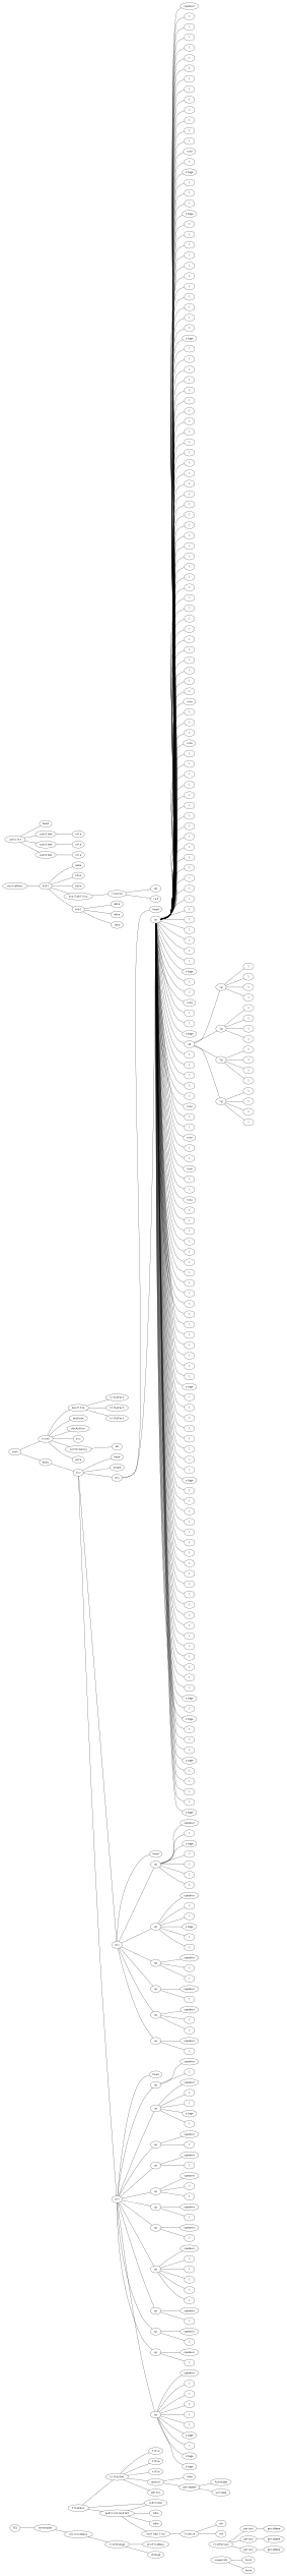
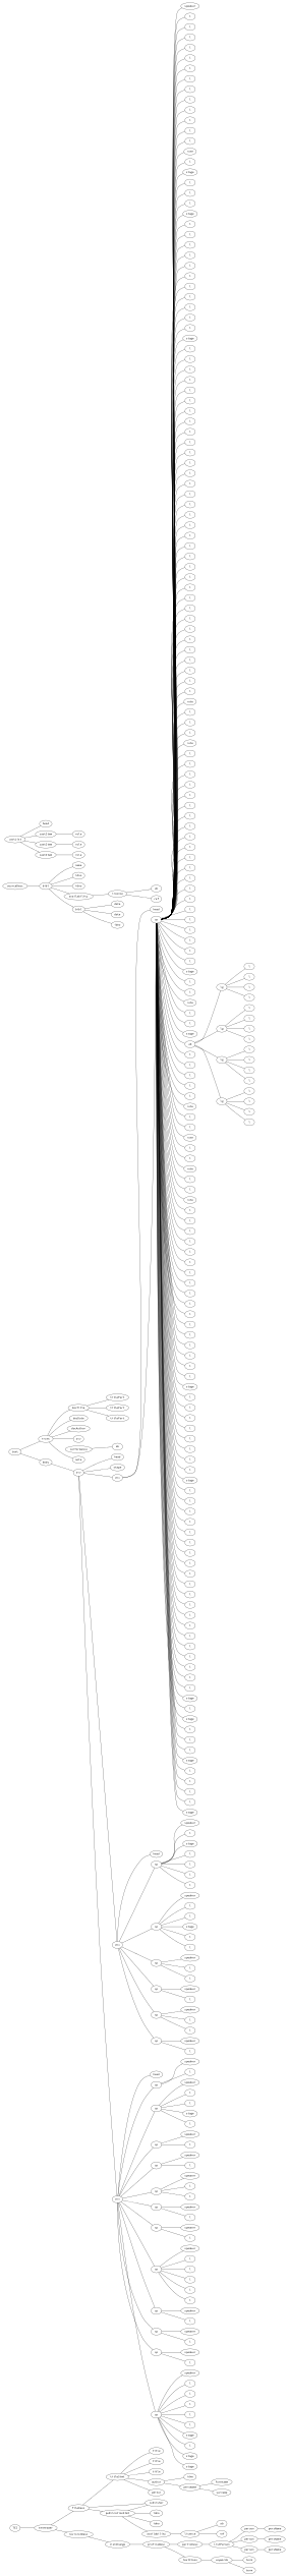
  graph {
    fontname="Source Code Pro"
    rankdir=LR
    node [fontname="Source Code Pro"]
    edge [fontname="Source Code Pro"]
    n1 [label=TEI]
    n2 [label=teiHeader]
    n3 [label=fileDesc]
    n4 [label=revisionDesc]
    n5 [label=text]
    n6 [label=front]
    n7 [label=body]
    n8 [label=titleStmt]
    n9 [label=publicationStmt]
    n10 [label=publisher]
    n11 [label=profileDesc]
+   n12 [label=particDesc]
+   n13 [label=textClass]
    n14 [label=listChange]
    n15 [label=title]
    n16 [label=title]
    n17 [label=title]
    n18 [label=author]
    n19 [label=editor]
    n20 [label=idno]
    n21 [label=idno]
    n22 [label=availability]
    n23 [label=sourceDesc]
    n24 [label=bibl]
    n25 [label=idno]
    n26 [label=persName]
    n27 [label=forename]
    n28 [label=surname]
    n29 [label=licence]
    n30 [label=ab]
    n31 [label=ref]
    n32 [label=name]
    n33 [label=idno]
    n34 [label=idno]
    n35 [label=availability]
    n36 [label=bibl]
    n37 [label=licence]
    n38 [label=date]
    n39 [label=date]
    n40 [label=idno]
    n41 [label=ab]
    n42 [label=ref]
    n43 [label=listPerson]
    n44 [label=keywords]
    n45 [label=person]
    n46 [label=person]
    n47 [label=person]
    n48 [label=persName]
    n49 [label=persName]
    n50 [label=persName]
    n51 [label=term]
    n52 [label=term]
-   n53 [label=change]
    n54 [label=docTitle]
    n55 [label=docDate]
    n56 [label=docAuthor]
    n57 [label=div]
    n58 [label=performance]
    n59 [label=note]
    n60 [label=div]
    n61 [label=titlePart]
    n62 [label=titlePart]
    n63 [label=titlePart]
    n64 [label=ab]
    n65 [label=castList]
    n66 [label=head]
    n67 [label=castItem]
    n68 [label=castItem]
    n69 [label=castItem]
    n70 [label=role]
    n71 [label=role]
    n72 [label=role]
    n73 [label=head]
    n74 [label=stage]
    n75 [label=div]
    n76 [label=div]
    n77 [label=div]
    n78 [label=head]
    n79 [label=sp]
    n80 [label=head]
    n81 [label=sp]
    n82 [label=sp]
    n83 [label=sp]
    n84 [label=sp]
    n85 [label=sp]
    n86 [label=sp]
    n87 [label=head]
    n88 [label=sp]
    n89 [label=sp]
    n90 [label=sp]
    n91 [label=sp]
    n92 [label=sp]
    n93 [label=sp]
    n94 [label=sp]
    n95 [label=sp]
    n96 [label=sp]
    n97 [label=sp]
    n98 [label=sp]
    n99 [label=sp]
    n100 [label=speaker]
    n101 [label=l]
    n102 [label=l]
    n103 [label=l]
    n104 [label=l]
    n105 [label=l]
    n106 [label=l]
    n107 [label=l]
    n108 [label=l]
    n109 [label=l]
    n110 [label=l]
    n111 [label=l]
    n112 [label=l]
    n113 [label=l]
    n114 [label=note]
    n115 [label=l]
    n116 [label=stage]
    n117 [label=l]
    n118 [label=l]
    n119 [label=l]
    n120 [label=stage]
    n121 [label=l]
    n122 [label=l]
    n123 [label=l]
    n124 [label=l]
    n125 [label=l]
    n126 [label=l]
    n127 [label=l]
    n128 [label=l]
    n129 [label=l]
    n130 [label=l]
    n131 [label=l]
    n132 [label=stage]
    n133 [label=l]
    n134 [label=l]
    n135 [label=l]
    n136 [label=l]
    n137 [label=l]
    n138 [label=l]
    n139 [label=l]
    n140 [label=l]
    n141 [label=l]
    n142 [label=l]
    n143 [label=l]
    n144 [label=l]
    n145 [label=l]
    n146 [label=l]
    n147 [label=l]
    n148 [label=l]
    n149 [label=l]
    n150 [label=l]
    n151 [label=l]
    n152 [label=l]
    n153 [label=l]
    n154 [label=l]
    n155 [label=l]
    n156 [label=l]
    n157 [label=l]
    n158 [label=l]
    n159 [label=l]
    n160 [label=l]
    n161 [label=l]
    n162 [label=l]
    n163 [label=l]
    n164 [label=l]
    n165 [label=l]
    n166 [label=l]
    n167 [label=note]
    n168 [label=l]
    n169 [label=l]
    n170 [label=l]
    n171 [label=note]
    n172 [label=l]
    n173 [label=l]
    n174 [label=l]
    n175 [label=l]
    n176 [label=l]
    n177 [label=l]
    n178 [label=l]
    n179 [label=l]
    n180 [label=l]
    n181 [label=l]
    n182 [label=l]
    n183 [label=l]
    n184 [label=l]
    n185 [label=l]
    n186 [label=l]
    n187 [label=l]
    n188 [label=l]
    n189 [label=l]
    n190 [label=l]
    n191 [label=l]
    n192 [label=l]
    n193 [label=stage]
    n194 [label=l]
    n195 [label=l]
    n196 [label=note]
    n197 [label=l]
    n198 [label=l]
    n199 [label=stage]
    n200 [label=ab]
    n201 [label=l]
    n202 [label=l]
    n203 [label=l]
    n204 [label=l]
    n205 [label=l]
    n206 [label=note]
    n207 [label=l]
    n208 [label=l]
    n209 [label=note]
    n210 [label=l]
    n211 [label=l]
    n212 [label=note]
    n213 [label=l]
    n214 [label=l]
    n215 [label=note]
    n216 [label=l]
    n217 [label=l]
    n218 [label=l]
    n219 [label=l]
    n220 [label=l]
    n221 [label=l]
    n222 [label=l]
    n223 [label=l]
    n224 [label=l]
    n225 [label=l]
    n226 [label=l]
    n227 [label=l]
    n228 [label=l]
    n229 [label=l]
    n230 [label=l]
    n231 [label=l]
    n232 [label=l]
    n233 [label=stage]
    n234 [label=l]
    n235 [label=l]
    n236 [label=l]
    n237 [label=l]
    n238 [label=l]
    n239 [label=l]
    n240 [label=l]
    n241 [label=l]
    n242 [label=stage]
    n243 [label=l]
    n244 [label=l]
    n245 [label=l]
    n246 [label=l]
    n247 [label=l]
    n248 [label=l]
    n249 [label=l]
    n250 [label=l]
    n251 [label=l]
    n252 [label=l]
    n253 [label=l]
    n254 [label=l]
    n255 [label=l]
    n256 [label=l]
    n257 [label=l]
    n258 [label=l]
    n259 [label=l]
    n260 [label=l]
    n261 [label=l]
    n262 [label=l]
    n263 [label=stage]
    n264 [label=l]
    n265 [label=stage]
    n266 [label=l]
    n267 [label=l]
    n268 [label=l]
    n269 [label=stage]
    n270 [label=l]
    n271 [label=l]
    n272 [label=l]
    n273 [label=l]
    n274 [label=stage]
    n275 [label=lg]
    n276 [label=lg]
    n277 [label=lg]
    n278 [label=lg]
    n279 [label=l]
    n280 [label=l]
    n281 [label=l]
    n282 [label=l]
    n283 [label=l]
    n284 [label=l]
    n285 [label=l]
    n286 [label=l]
    n287 [label=l]
    n288 [label=l]
    n289 [label=l]
    n290 [label=l]
    n291 [label=l]
    n292 [label=l]
    n293 [label=l]
    n294 [label=l]
    n295 [label=speaker]
    n296 [label=l]
    n297 [label=stage]
    n298 [label=l]
    n299 [label=l]
    n300 [label=l]
    n301 [label=l]
    n302 [label=speaker]
    n303 [label=l]
    n304 [label=l]
    n305 [label=stage]
    n306 [label=l]
    n307 [label=l]
    n308 [label=speaker]
    n309 [label=l]
    n310 [label=l]
    n311 [label=speaker]
    n312 [label=l]
    n313 [label=speaker]
    n314 [label=l]
    n315 [label=l]
    n316 [label=speaker]
    n317 [label=l]
    n318 [label=speaker]
    n319 [label=l]
    n320 [label=speaker]
    n321 [label=l]
    n322 [label=l]
    n323 [label=stage]
    n324 [label=l]
    n325 [label=speaker]
    n326 [label=l]
    n327 [label=speaker]
    n328 [label=l]
    n329 [label=speaker]
    n330 [label=l]
    n331 [label=l]
    n332 [label=speaker]
    n333 [label=l]
    n334 [label=speaker]
    n335 [label=l]
    n336 [label=speaker]
    n337 [label=l]
    n338 [label=l]
    n339 [label=l]
    n340 [label=l]
    n341 [label=l]
    n342 [label=speaker]
    n343 [label=l]
    n344 [label=speaker]
    n345 [label=l]
    n346 [label=speaker]
    n347 [label=l]
    n348 [label=speaker]
    n349 [label=l]
    n350 [label=l]
    n351 [label=l]
    n352 [label=l]
    n353 [label=l]
    n354 [label=stage]
    n355 [label=l]
    n356 [label=stage]
    n357 [label=stage]
    n1 -- n2
+   n2 -- n3
    n2 -- n4
    n3 -- n8
    n3 -- n9
    n3 -- n10
    n4 -- n14
    n5 -- n6
    n5 -- n7
    n6 -- n54
    n6 -- n55
    n6 -- n56
    n6 -- n57
-   n6 -- n58
    n6 -- n59
    n7 -- n60
    n8 -- n15
    n8 -- n16
    n8 -- n17
    n8 -- n18
    n8 -- n19
    n9 -- n10
    n9 -- n20
    n9 -- n21
    n9 -- n22
+   n11 -- n12
+   n11 -- n13
+   n12 -- n43
+   n13 -- n44
    n14 -- n11
-   n14 -- n53
    n18 -- n25
    n18 -- n26
    n22 -- n29
    n23 -- n24
    n24 -- n32
    n24 -- n33
    n24 -- n34
    n24 -- n35
    n24 -- n36
    n26 -- n27
    n26 -- n28
    n29 -- n30
    n29 -- n31
    n35 -- n37
    n36 -- n38
    n36 -- n39
    n36 -- n40
    n37 -- n41
    n37 -- n42
    n43 -- n45
    n43 -- n46
    n43 -- n47
    n44 -- n51
    n44 -- n52
    n45 -- n48
    n46 -- n49
    n47 -- n50
    n54 -- n61
    n54 -- n62
    n54 -- n63
    n58 -- n64
    n60 -- n73
    n60 -- n74
    n60 -- n75
    n60 -- n76
    n60 -- n77
    n65 -- n66
    n65 -- n67
    n65 -- n68
    n65 -- n69
    n67 -- n70
    n68 -- n71
    n69 -- n72
    n75 -- n78
    n75 -- n79
    n76 -- n80
    n76 -- n81
    n76 -- n82
    n76 -- n83
    n76 -- n84
    n76 -- n85
    n76 -- n86
    n77 -- n87
    n77 -- n88
    n77 -- n89
    n77 -- n90
    n77 -- n91
    n77 -- n92
    n77 -- n93
    n77 -- n94
    n77 -- n95
    n77 -- n96
    n77 -- n97
    n77 -- n98
    n77 -- n99
    n79 -- n100
    n79 -- n101
    n79 -- n102
    n79 -- n103
    n79 -- n104
    n79 -- n105
    n79 -- n106
    n79 -- n107
    n79 -- n108
    n79 -- n109
    n79 -- n110
    n79 -- n111
    n79 -- n112
    n79 -- n113
    n79 -- n114
    n79 -- n115
    n79 -- n116
    n79 -- n117
    n79 -- n118
    n79 -- n119
    n79 -- n120
    n79 -- n121
    n79 -- n122
    n79 -- n123
    n79 -- n124
    n79 -- n125
    n79 -- n126
    n79 -- n127
    n79 -- n128
    n79 -- n129
    n79 -- n130
    n79 -- n131
    n79 -- n132
    n79 -- n133
    n79 -- n134
    n79 -- n135
    n79 -- n136
    n79 -- n137
    n79 -- n138
    n79 -- n139
    n79 -- n140
    n79 -- n141
    n79 -- n142
    n79 -- n143
    n79 -- n144
    n79 -- n145
    n79 -- n146
    n79 -- n147
    n79 -- n148
    n79 -- n149
    n79 -- n150
    n79 -- n151
    n79 -- n152
    n79 -- n153
    n79 -- n154
    n79 -- n155
    n79 -- n156
    n79 -- n157
    n79 -- n158
    n79 -- n159
    n79 -- n160
    n79 -- n161
    n79 -- n162
    n79 -- n163
    n79 -- n164
    n79 -- n165
    n79 -- n166
    n79 -- n167
    n79 -- n168
    n79 -- n169
    n79 -- n170
    n79 -- n171
    n79 -- n172
    n79 -- n173
    n79 -- n174
    n79 -- n175
    n79 -- n176
    n79 -- n177
    n79 -- n178
    n79 -- n179
    n79 -- n180
    n79 -- n181
    n79 -- n182
    n79 -- n183
    n79 -- n184
    n79 -- n185
    n79 -- n186
    n79 -- n187
    n79 -- n188
    n79 -- n189
    n79 -- n190
    n79 -- n191
    n79 -- n192
    n79 -- n193
    n79 -- n194
    n79 -- n195
    n79 -- n196
    n79 -- n197
    n79 -- n198
    n79 -- n199
    n79 -- n200
    n79 -- n201
    n79 -- n202
    n79 -- n203
    n79 -- n204
    n79 -- n205
    n79 -- n206
    n79 -- n207
    n79 -- n208
    n79 -- n209
    n79 -- n210
    n79 -- n211
    n79 -- n212
    n79 -- n213
    n79 -- n214
    n79 -- n215
    n79 -- n216
    n79 -- n217
    n79 -- n218
    n79 -- n219
    n79 -- n220
    n79 -- n221
    n79 -- n222
    n79 -- n223
    n79 -- n224
    n79 -- n225
    n79 -- n226
    n79 -- n227
    n79 -- n228
    n79 -- n229
    n79 -- n230
    n79 -- n231
    n79 -- n232
    n79 -- n233
    n79 -- n234
    n79 -- n235
    n79 -- n236
    n79 -- n237
    n79 -- n238
    n79 -- n239
    n79 -- n240
    n79 -- n241
    n79 -- n242
    n79 -- n243
    n79 -- n244
    n79 -- n245
    n79 -- n246
    n79 -- n247
    n79 -- n248
    n79 -- n249
    n79 -- n250
    n79 -- n251
    n79 -- n252
    n79 -- n253
    n79 -- n254
    n79 -- n255
    n79 -- n256
    n79 -- n257
    n79 -- n258
    n79 -- n259
    n79 -- n260
    n79 -- n261
    n79 -- n262
    n79 -- n263
    n79 -- n264
    n79 -- n265
    n79 -- n266
    n79 -- n267
    n79 -- n268
    n79 -- n269
    n79 -- n270
    n79 -- n271
    n79 -- n272
    n79 -- n273
    n79 -- n274
    n81 -- n295
    n81 -- n296
    n81 -- n297
    n81 -- n298
    n81 -- n299
    n81 -- n300
    n81 -- n301
    n82 -- n302
    n82 -- n303
    n82 -- n304
    n82 -- n305
    n82 -- n306
    n82 -- n307
    n83 -- n308
    n83 -- n309
    n83 -- n310
    n84 -- n311
    n84 -- n312
    n85 -- n313
    n85 -- n314
    n85 -- n315
    n86 -- n316
    n86 -- n317
    n88 -- n318
    n88 -- n319
    n89 -- n320
    n89 -- n321
    n89 -- n322
    n89 -- n323
    n89 -- n324
    n90 -- n325
    n90 -- n326
    n91 -- n327
    n91 -- n328
    n92 -- n329
    n92 -- n330
    n92 -- n331
    n93 -- n332
    n93 -- n333
    n94 -- n334
    n94 -- n335
    n95 -- n336
    n95 -- n337
    n95 -- n338
    n95 -- n339
    n95 -- n340
    n95 -- n341
    n96 -- n342
    n96 -- n343
    n97 -- n344
    n97 -- n345
    n98 -- n346
    n98 -- n347
    n99 -- n348
    n99 -- n349
    n99 -- n350
    n99 -- n351
    n99 -- n352
    n99 -- n353
    n99 -- n354
    n99 -- n355
    n99 -- n356
    n99 -- n357
    n200 -- n275
    n200 -- n276
    n200 -- n277
    n200 -- n278
    n275 -- n279
    n275 -- n280
    n275 -- n281
    n275 -- n282
    n276 -- n283
    n276 -- n284
    n276 -- n285
    n276 -- n286
    n277 -- n287
    n277 -- n288
    n277 -- n289
    n277 -- n290
    n278 -- n291
    n278 -- n292
    n278 -- n293
    n278 -- n294
  }
